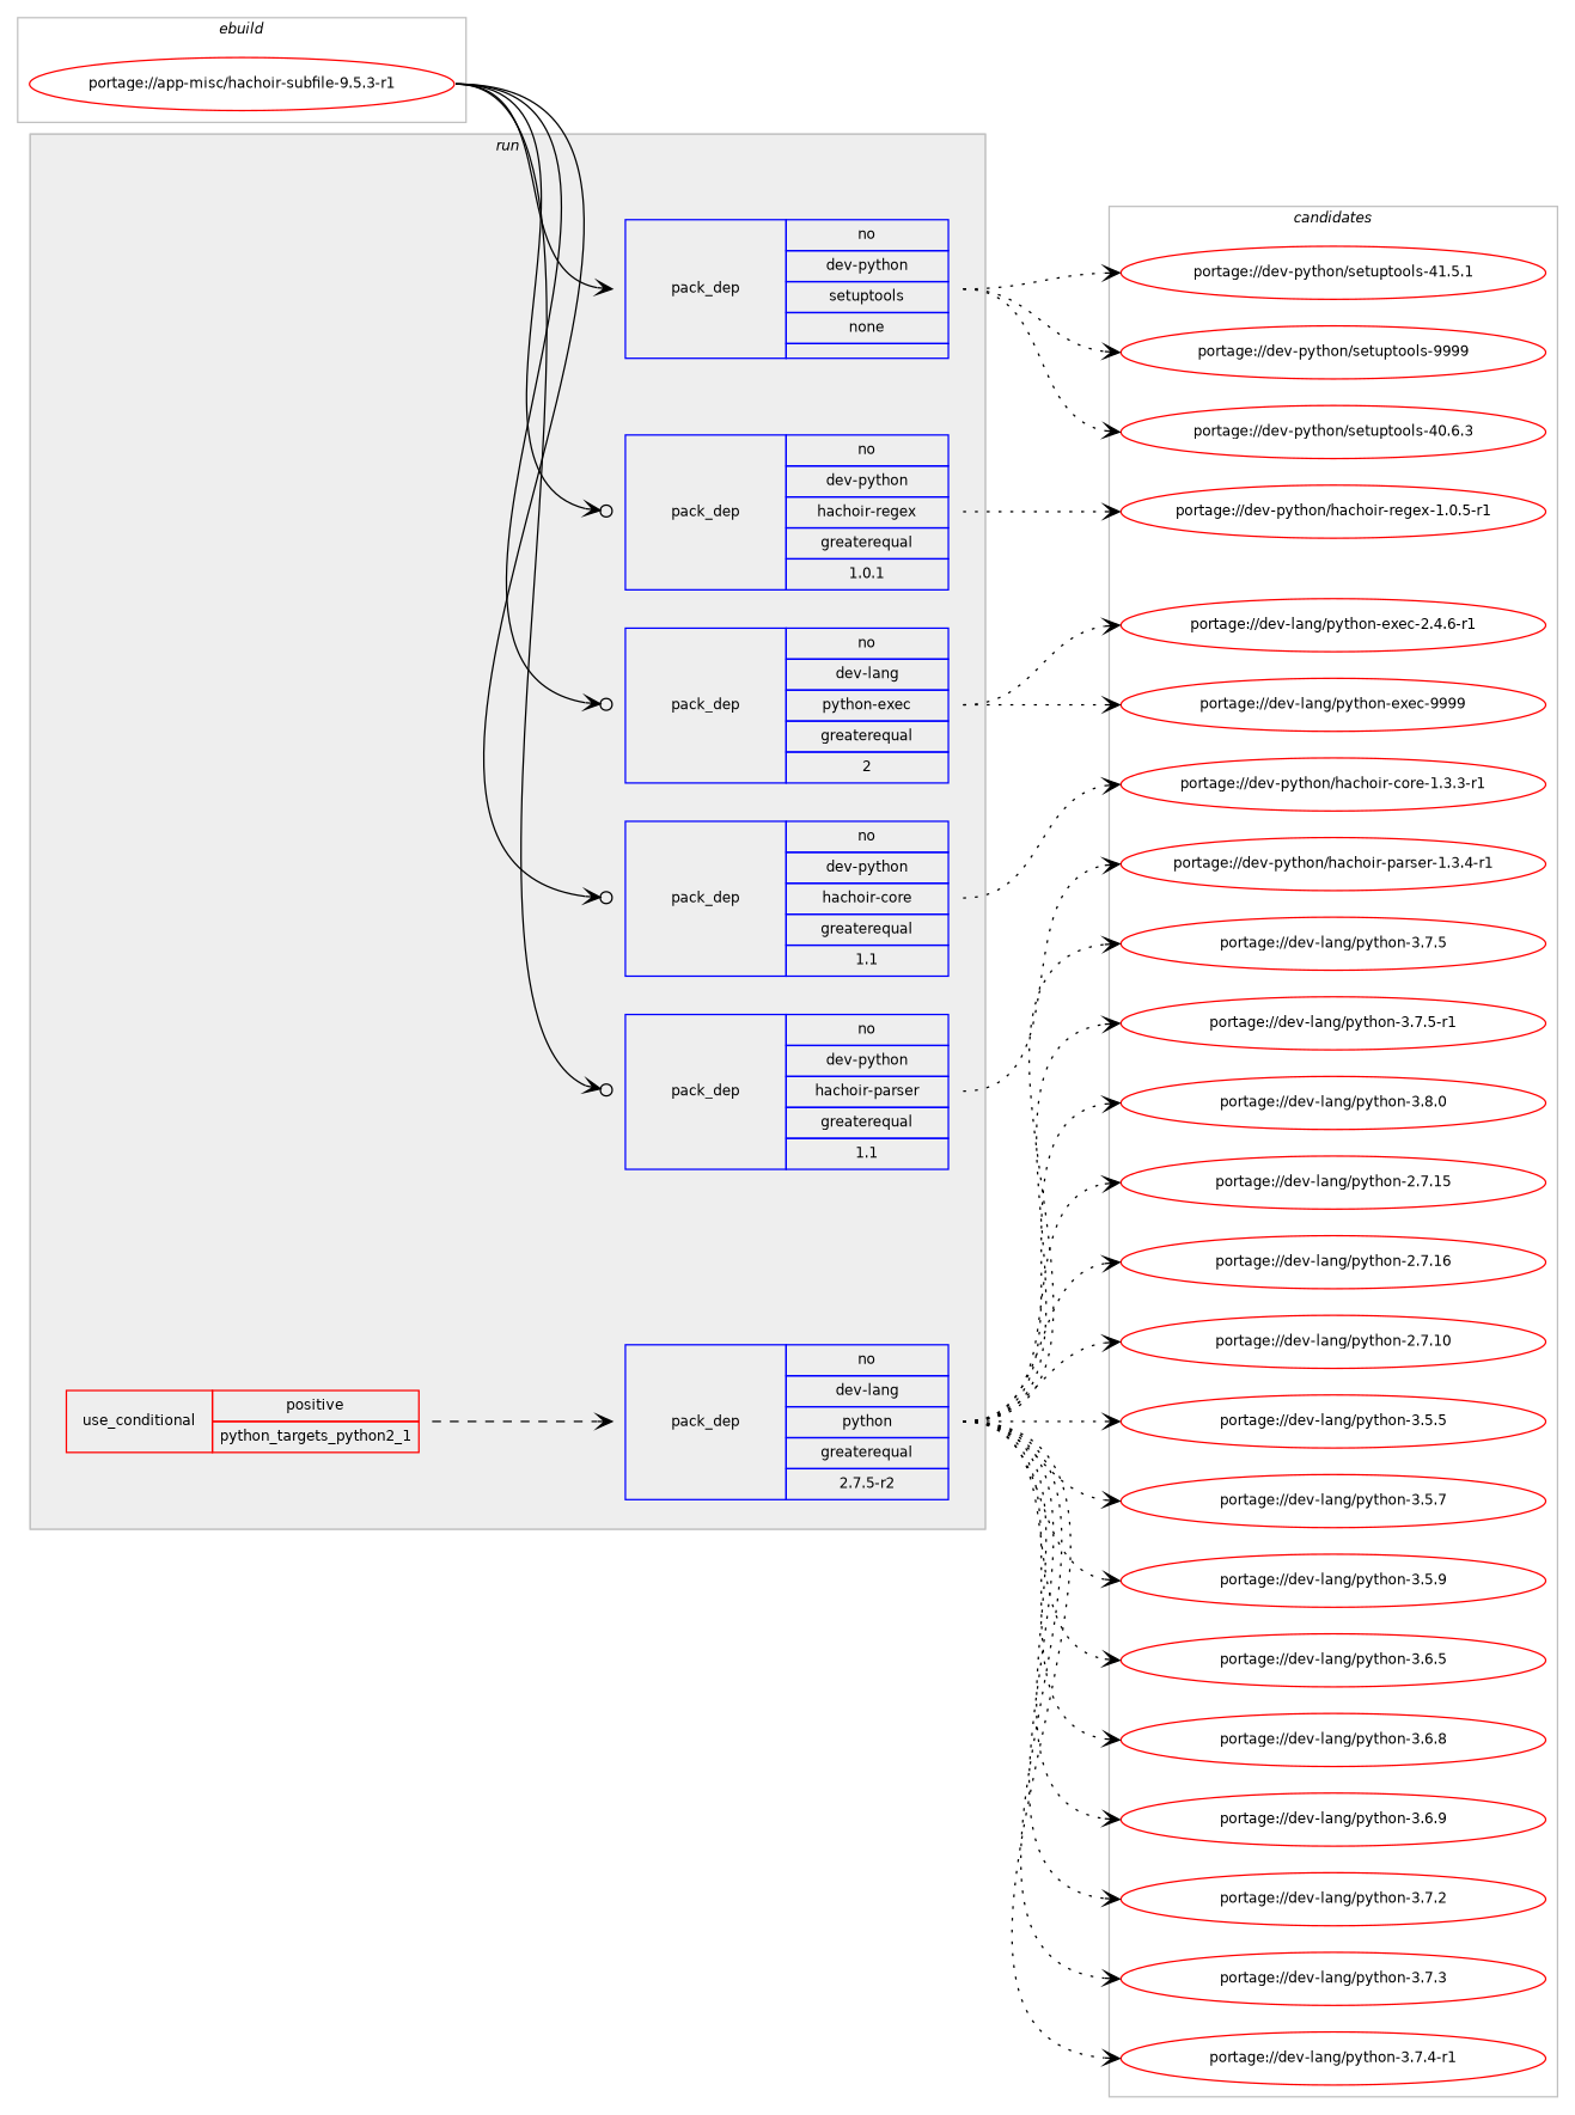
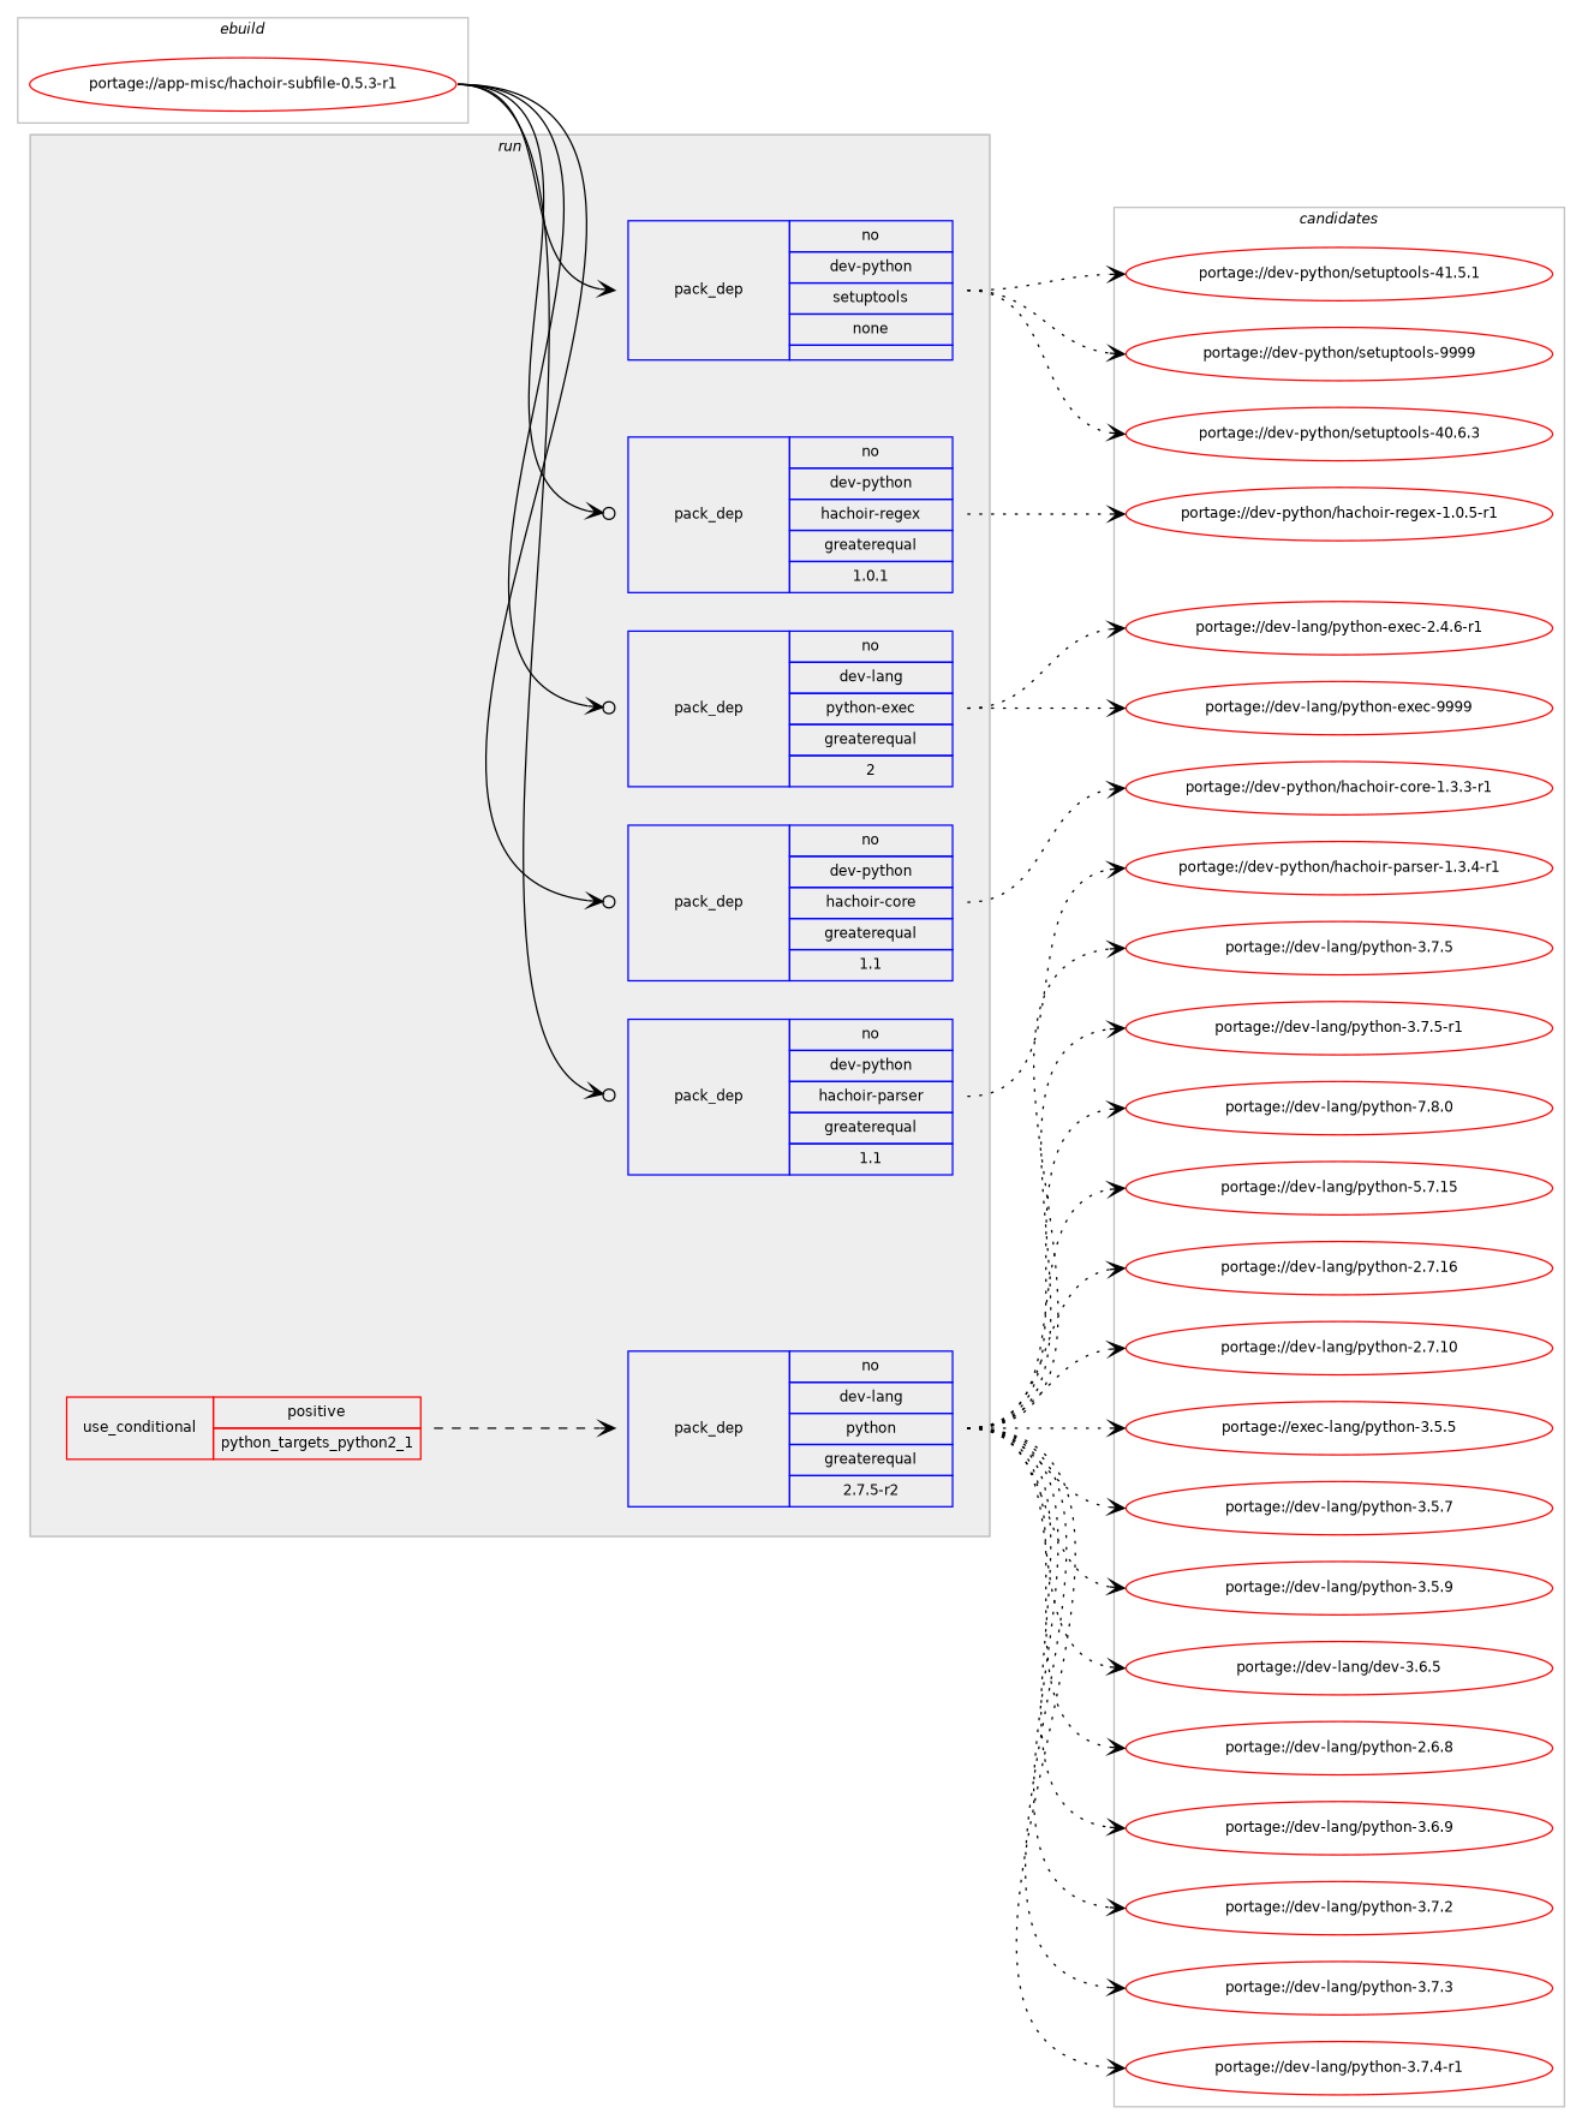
  digraph {
    compound=true
    concentrate=true
    fontname=Helvetica
    fontsize=10
    newrank=true
    rankdir=LR
    ranksep=1.5
    node [color=red fontname=Helvetica fontsize=10]
    edge [arrowhead=vee headport=w style=dotted tailport=e weight=100]
-   n1 [label="portage://app-misc/hachoir-subfile-9.5.3-r1" width=4]
+   n1 [label="portage://app-misc/hachoir-subfile-0.5.3-r1" width=4]
    n2 [color=blue label=<<TABLE BORDER="0" CELLBORDER="1" CELLSPACING="0" CELLPADDING="4" WIDTH="220"><TR><TD ROWSPAN="6" CELLPADDING="30">pack_dep</TD></TR><TR><TD WIDTH="110">no</TD></TR><TR><TD>dev-python</TD></TR><TR><TD>setuptools</TD></TR><TR><TD>none</TD></TR><TR><TD></TD></TR></TABLE>> shape=none]
    n3 [color=blue label=<<TABLE BORDER="0" CELLBORDER="1" CELLSPACING="0" CELLPADDING="4" WIDTH="220"><TR><TD ROWSPAN="6" CELLPADDING="30">pack_dep</TD></TR><TR><TD WIDTH="110">no</TD></TR><TR><TD>dev-lang</TD></TR><TR><TD>python</TD></TR><TR><TD>greaterequal</TD></TR><TR><TD>2.7.5-r2</TD></TR></TABLE>> shape=none]
    n4 [label=<<TABLE BORDER="0" CELLBORDER="1" CELLSPACING="0" CELLPADDING="4"><TR><TD ROWSPAN="3" CELLPADDING="10">use_conditional</TD></TR><TR><TD>positive</TD></TR><TR><TD>python_targets_python2_1</TD></TR></TABLE>> shape=none]
    n5 [color=blue label=<<TABLE BORDER="0" CELLBORDER="1" CELLSPACING="0" CELLPADDING="4" WIDTH="220"><TR><TD ROWSPAN="6" CELLPADDING="30">pack_dep</TD></TR><TR><TD WIDTH="110">no</TD></TR><TR><TD>dev-lang</TD></TR><TR><TD>python-exec</TD></TR><TR><TD>greaterequal</TD></TR><TR><TD>2</TD></TR></TABLE>> shape=none]
    n6 [color=blue label=<<TABLE BORDER="0" CELLBORDER="1" CELLSPACING="0" CELLPADDING="4" WIDTH="220"><TR><TD ROWSPAN="6" CELLPADDING="30">pack_dep</TD></TR><TR><TD WIDTH="110">no</TD></TR><TR><TD>dev-python</TD></TR><TR><TD>hachoir-core</TD></TR><TR><TD>greaterequal</TD></TR><TR><TD>1.1</TD></TR></TABLE>> shape=none]
    n7 [color=blue label=<<TABLE BORDER="0" CELLBORDER="1" CELLSPACING="0" CELLPADDING="4" WIDTH="220"><TR><TD ROWSPAN="6" CELLPADDING="30">pack_dep</TD></TR><TR><TD WIDTH="110">no</TD></TR><TR><TD>dev-python</TD></TR><TR><TD>hachoir-parser</TD></TR><TR><TD>greaterequal</TD></TR><TR><TD>1.1</TD></TR></TABLE>> shape=none]
    n8 [color=blue label=<<TABLE BORDER="0" CELLBORDER="1" CELLSPACING="0" CELLPADDING="4" WIDTH="220"><TR><TD ROWSPAN="6" CELLPADDING="30">pack_dep</TD></TR><TR><TD WIDTH="110">no</TD></TR><TR><TD>dev-python</TD></TR><TR><TD>hachoir-regex</TD></TR><TR><TD>greaterequal</TD></TR><TR><TD>1.0.1</TD></TR></TABLE>> shape=none]
    n9 [label="portage://dev-python/setuptools-40.6.3" width=4]
    n10 [label="portage://dev-python/setuptools-41.5.1" width=4]
    n11 [label="portage://dev-python/setuptools-9999" width=4]
-   n12 [label="portage://dev-lang/python-2.7.15" width=4]
+   n12 [label="portage://dev-lang/python-5.7.15" width=4]
    n13 [label="portage://dev-lang/python-2.7.16" width=4]
    n14 [label="portage://dev-lang/python-2.7.10" width=4]
-   n15 [label="portage://dev-lang/python-3.5.5" width=4]
+   n15 [label="portage://exec-lang/python-3.5.5" width=4]
    n16 [label="portage://dev-lang/python-3.5.7" width=4]
    n17 [label="portage://dev-lang/python-3.5.9" width=4]
-   n18 [label="portage://dev-lang/python-3.6.5" width=4]
-   n19 [label="portage://dev-lang/python-3.6.8" width=4]
+   n18 [label="portage://dev-lang/dev-3.6.5" width=4]
+   n19 [label="portage://dev-lang/python-2.6.8" width=4]
    n20 [label="portage://dev-lang/python-3.6.9" width=4]
    n21 [label="portage://dev-lang/python-3.7.2" width=4]
    n22 [label="portage://dev-lang/python-3.7.3" width=4]
    n23 [label="portage://dev-lang/python-3.7.4-r1" width=4]
    n24 [label="portage://dev-lang/python-3.7.5" width=4]
    n25 [label="portage://dev-lang/python-3.7.5-r1" width=4]
-   n26 [label="portage://dev-lang/python-3.8.0" width=4]
+   n26 [label="portage://dev-lang/python-7.8.0" width=4]
    n27 [label="portage://dev-lang/python-exec-2.4.6-r1" width=4]
    n28 [label="portage://dev-lang/python-exec-9999" width=4]
    n29 [label="portage://dev-python/hachoir-core-1.3.3-r1" width=4]
    n30 [label="portage://dev-python/hachoir-parser-1.3.4-r1" width=4]
    n31 [label="portage://dev-python/hachoir-regex-1.0.5-r1" width=4]
    subgraph cluster_1 {
      color=gray
      label=<<i>ebuild</i>>
      rank=same
      n1
    }
    subgraph cluster_2 {
      color=gray
      label=<<i>dependencies</i>>
      subgraph cluster_3 {
        color=gray
        fillcolor="#eeeeee"
        label=<<i>compile</i>>
        style=filled
        subgraph sub_4 {
          color=gray
          fillcolor="#eeeeee"
          label=<<i>compile</i>>
          style=filled
          n2
        }
      }
      subgraph cluster_5 {
        color=gray
        fillcolor="#eeeeee"
        label=<<i>compile and run</i>>
        style=filled
        subgraph sub_6 {
          color=gray
          fillcolor="#eeeeee"
          label=<<i>compile and run</i>>
          style=filled
          n4
          subgraph sub_7 {
            color=gray
            fillcolor="#eeeeee"
            label=<<i>compile and run</i>>
            style=filled
            n3
          }
        }
        subgraph sub_8 {
          color=gray
          fillcolor="#eeeeee"
          label=<<i>compile and run</i>>
          style=filled
          n5
        }
        subgraph sub_9 {
          color=gray
          fillcolor="#eeeeee"
          label=<<i>compile and run</i>>
          style=filled
          n6
        }
        subgraph sub_10 {
          color=gray
          fillcolor="#eeeeee"
          label=<<i>compile and run</i>>
          style=filled
          n7
        }
        subgraph sub_11 {
          color=gray
          fillcolor="#eeeeee"
          label=<<i>compile and run</i>>
          style=filled
          n8
        }
      }
      subgraph cluster_12 {
        color=gray
        fillcolor="#eeeeee"
        label=<<i>run</i>>
        style=filled
      }
    }
    subgraph cluster_13 {
      color=gray
      label=<<i>candidates</i>>
      rank=same
      subgraph sub_14 {
        color=black
        label=<<i>candidates</i>>
        nodesep=1
        rank=same
        n9
        n10
        n11
      }
      subgraph sub_15 {
        color=black
        label=<<i>candidates</i>>
        nodesep=1
        rank=same
        n12
        n13
        n14
        n15
        n16
        n17
        n18
        n19
        n20
        n21
        n22
        n23
        n24
        n25
        n26
      }
      subgraph sub_16 {
        color=black
        label=<<i>candidates</i>>
        nodesep=1
        rank=same
        n27
        n28
      }
      subgraph sub_17 {
        color=black
        label=<<i>candidates</i>>
        nodesep=1
        rank=same
        n29
      }
      subgraph sub_18 {
        color=black
        label=<<i>candidates</i>>
        nodesep=1
        rank=same
        n30
      }
      subgraph sub_19 {
        color=black
        label=<<i>candidates</i>>
        nodesep=1
        rank=same
        n31
      }
    }
    n1 -> n2 [style=solid weight=20]
    n1 -> n5 [arrowhead=odotvee style=solid weight=20]
    n1 -> n6 [arrowhead=odotvee style=solid weight=20]
    n1 -> n7 [arrowhead=odotvee style=solid weight=20]
    n1 -> n8 [arrowhead=odotvee style=solid weight=20]
    n2 -> n9
    n2 -> n10
    n2 -> n11
    n3 -> n12
    n3 -> n13
    n3 -> n14
    n3 -> n15
    n3 -> n16
    n3 -> n17
    n3 -> n18
    n3 -> n19
    n3 -> n20
    n3 -> n21
    n3 -> n22
    n3 -> n23
    n3 -> n24
    n3 -> n25
    n3 -> n26
    n4 -> n3 [style=dashed weight=20]
    n5 -> n27
    n5 -> n28
    n6 -> n29
    n7 -> n30
    n8 -> n31
  }
